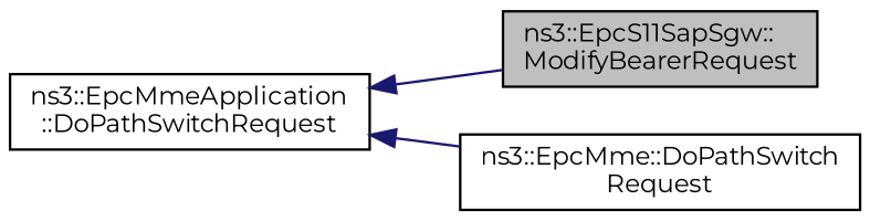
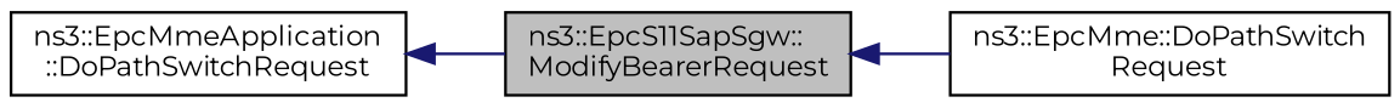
  digraph {
    fontname=Montserrat
    rankdir=LR
    node [color=black fillcolor=white fontname=Montserrat fontsize=10 shape=record style=filled]
    edge [color=midnightblue dir=back fontname=Montserrat fontsize=10 labelfontname=Helvetica labelfontsize=10 style=solid]
    n1 [fillcolor=grey75 fontcolor=black height=0.2 label="ns3::EpcS11SapSgw::\lModifyBearerRequest" width=0.4]
    n2 [height=0.2 label="ns3::EpcMme::DoPathSwitch\lRequest" width=0.4]
    n3 [height=0.2 label="ns3::EpcMmeApplication\l::DoPathSwitchRequest" width=0.4]
-   n3 -> n2
+   n1 -> n2
    n3 -> n1
  }
